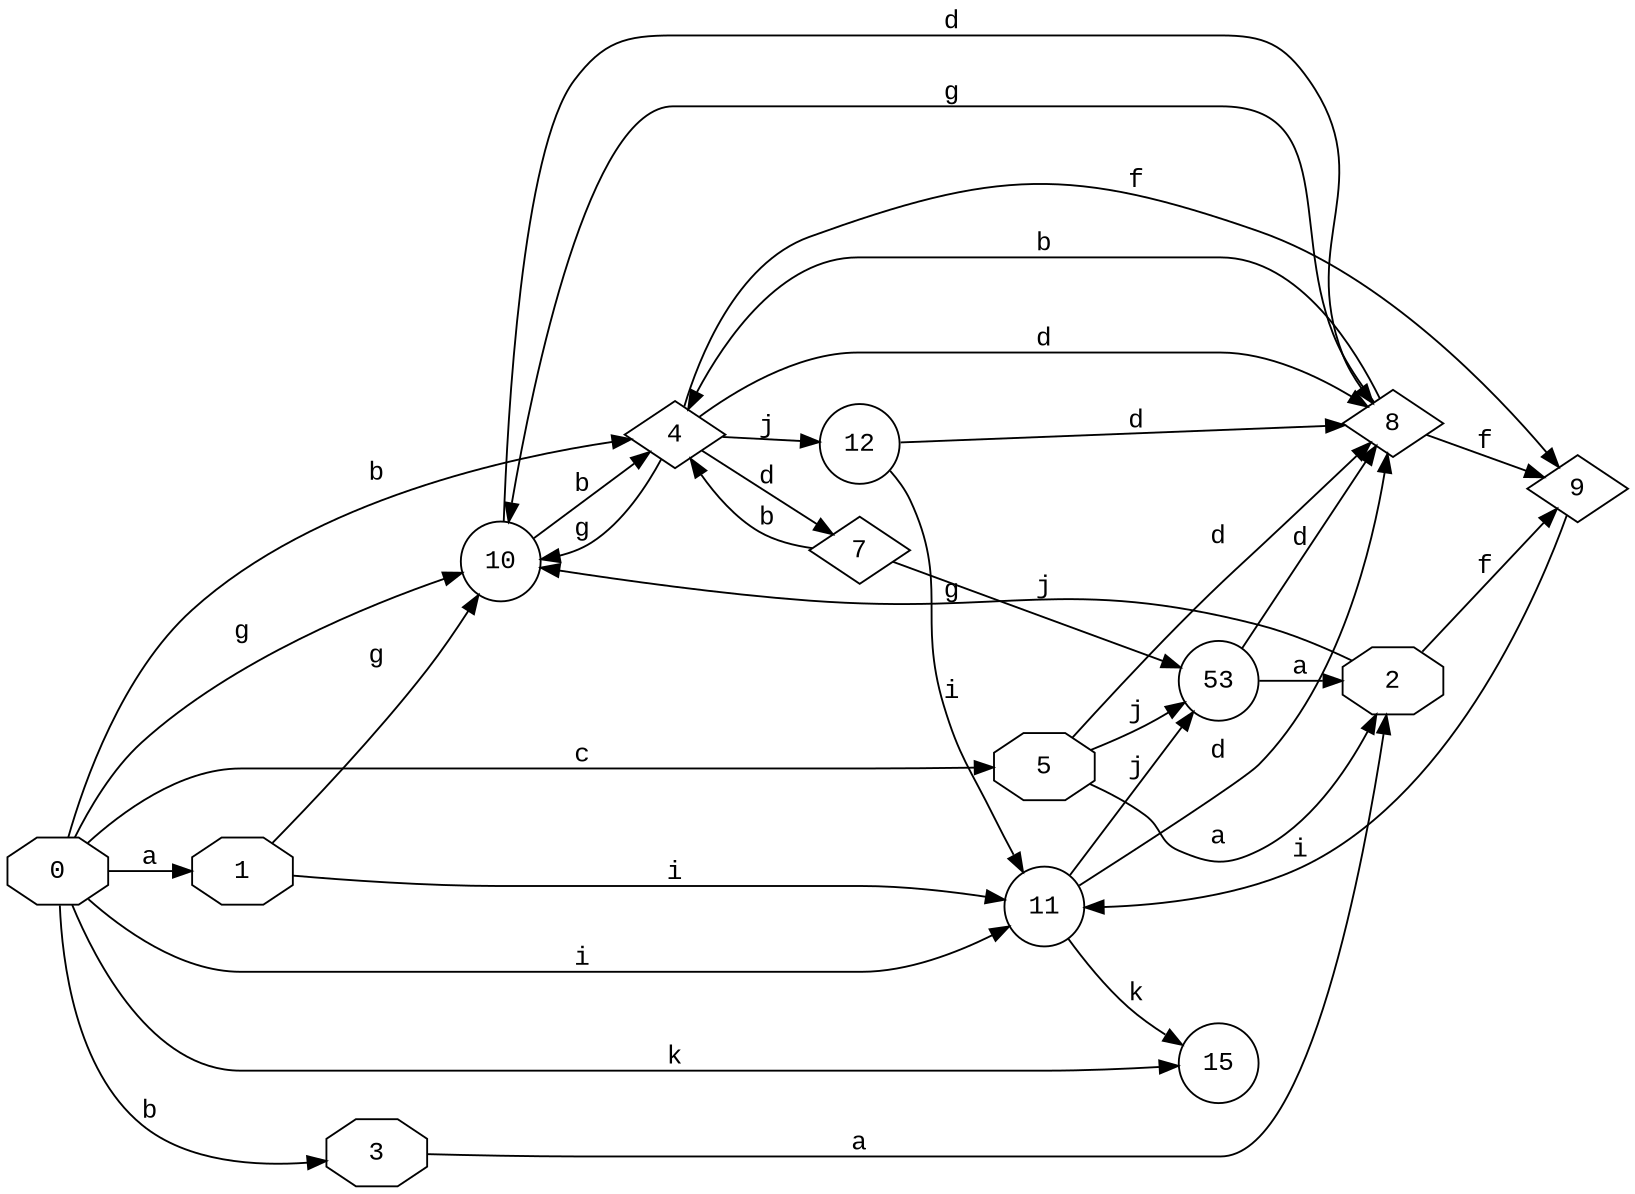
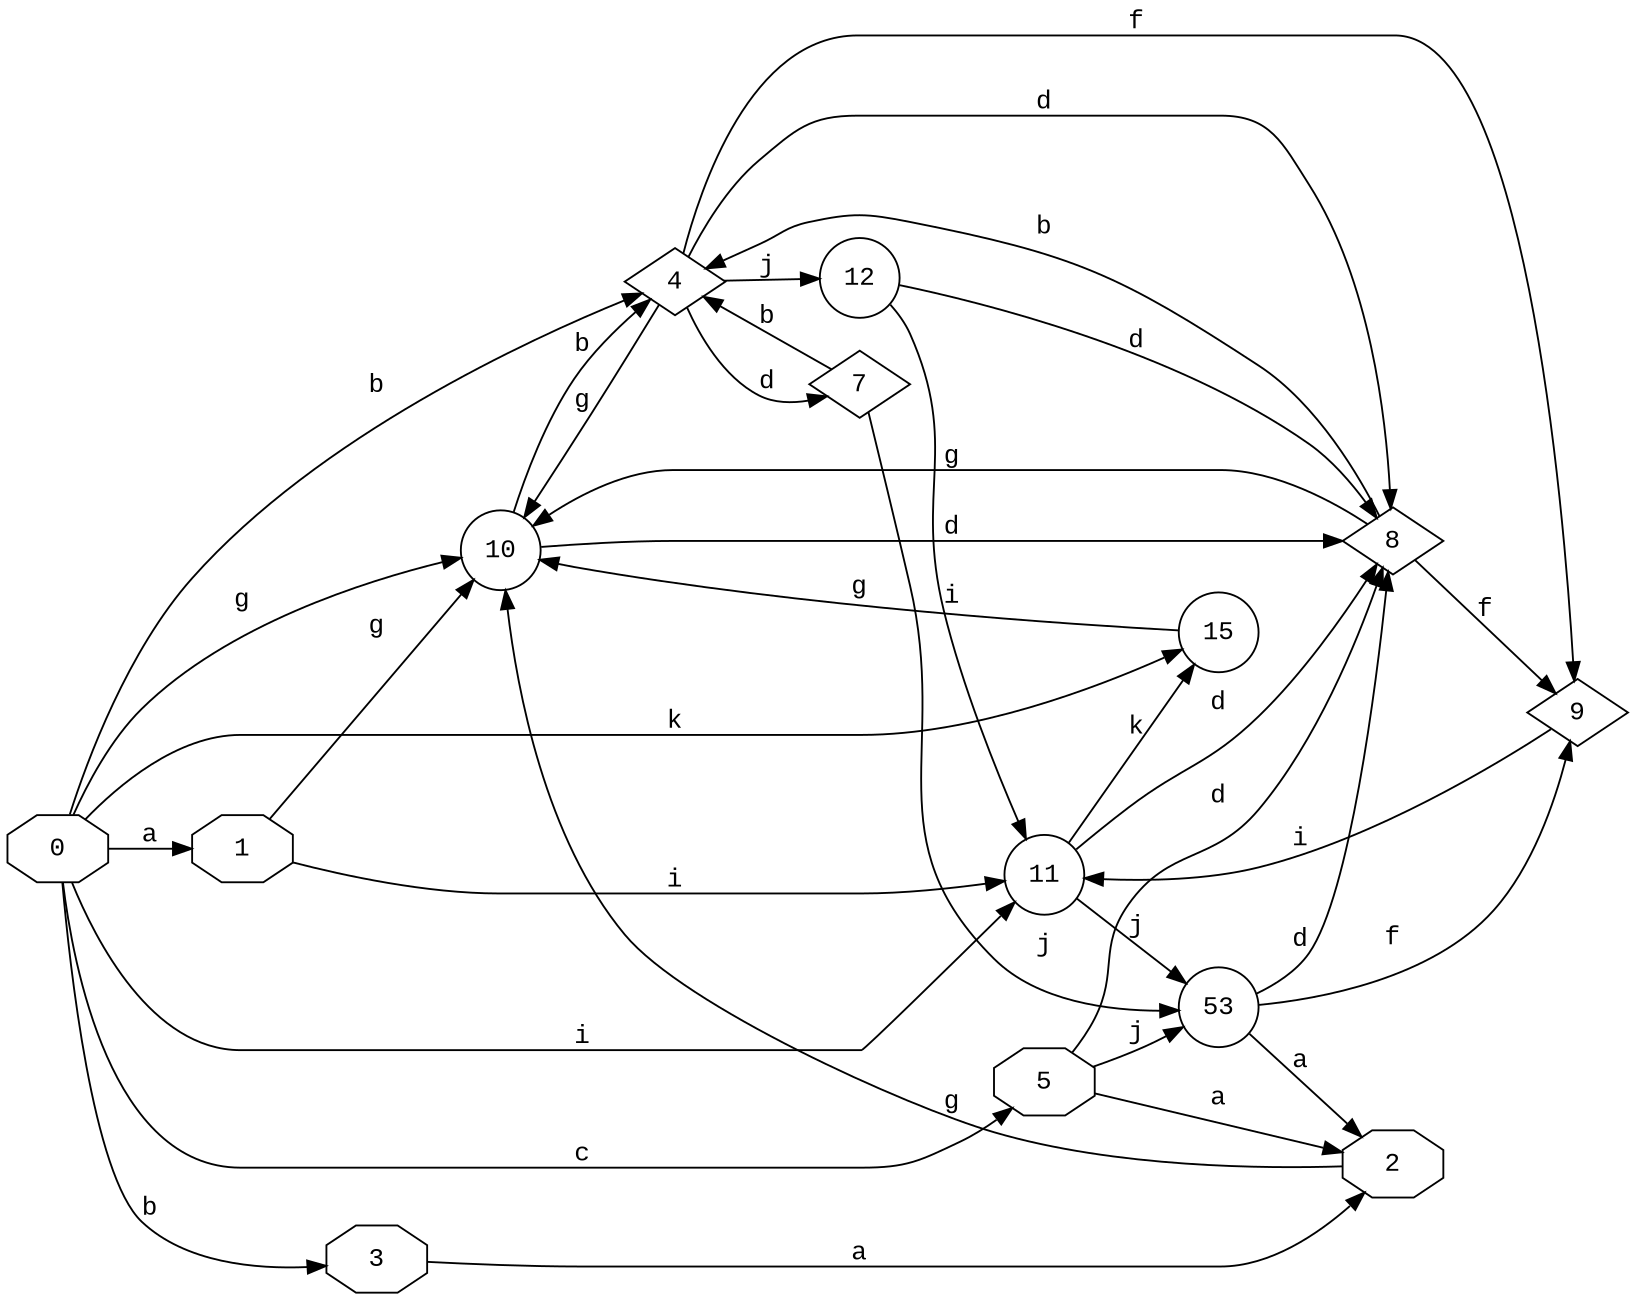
  strict digraph {
    fontname="Liberation Mono"
    rankdir=LR
    node [fontname="Liberation Mono" shape=circle]
    edge [fontname="Liberation Mono"]
    10
    1 [shape=octagon]
    11
    4 [shape=diamond]
    8 [shape=diamond]
    n6 [label=53]
    15
    2 [shape=octagon]
    9 [shape=diamond]
    3 [shape=octagon]
    7 [shape=diamond]
    12
    5 [shape=octagon]
    0 [shape=octagon]
    10 -> 4 [label=b]
    10 -> 8 [label=d]
    1 -> 10 [label=g]
    1 -> 11 [label=i]
    11 -> 8 [label=d]
    11 -> n6 [label=j]
    11 -> 15 [label=k]
    4 -> 10 [label=g]
    4 -> 8 [label=d]
    4 -> 9 [label=f]
    4 -> 7 [label=d]
    4 -> 12 [label=j]
    8 -> 10 [label=g]
    8 -> 4 [label=b]
    8 -> 9 [label=f]
    n6 -> 8 [label=d]
    n6 -> 2 [label=a]
+   15 -> 10 [label=g]
    2 -> 10 [label=g]
-   2 -> 9 [label=f]
+   n6 -> 9 [label=f]
    9 -> 11 [label=i]
    3 -> 2 [label=a]
    7 -> 4 [label=b]
    7 -> n6 [label=j]
    12 -> 11 [label=i]
    12 -> 8 [label=d]
    5 -> 8 [label=d]
    5 -> n6 [label=j]
    5 -> 2 [label=a]
    0 -> 10 [label=g]
    0 -> 1 [label=a]
    0 -> 11 [label=i]
    0 -> 4 [label=b]
    0 -> 15 [label=k]
    0 -> 3 [label=b]
    0 -> 5 [label=c]
  }
